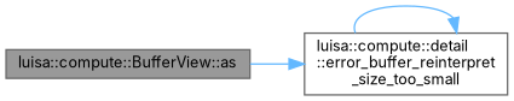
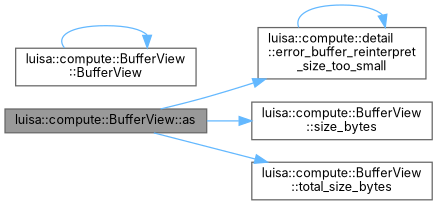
  digraph {
    fontname=Inter
    rankdir=LR
    node [color=grey40 fillcolor=white fontname=Inter fontsize=10 shape=box style=filled]
    edge [color=steelblue1 fontname=Inter fontsize=10 labelfontname=Helvetica labelfontsize=10 style=solid]
    n1 [color=gray40 fillcolor=grey60 fontcolor=black height=0.2 label="luisa::compute::BufferView::as" width=0.4]
    n2 [height=0.2 label="luisa::compute::detail\l::error_buffer_reinterpret\l_size_too_small" width=0.4]
+   n3 [height=0.2 label="luisa::compute::BufferView\l::size_bytes" width=0.4]
+   n4 [height=0.2 label="luisa::compute::BufferView\l::total_size_bytes" width=0.4]
+   n5 [height=0.2 label="luisa::compute::BufferView\l::BufferView" width=0.4]
    n1 -> n2
+   n1 -> n3
+   n1 -> n4
    n2 -> n2
+   n5 -> n5
  }
